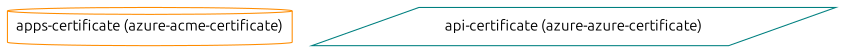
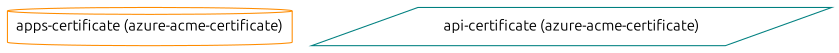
  digraph {
    rankdir=BT
    fontname=Ubuntu
    node [fontname=Ubuntu]
    "apps-certificate (azure-acme-certificate)" [color=darkorange shape=cylinder]
-   "api-certificate (azure-acme-certificate)" [color=teal shape=parallelogram label="api-certificate (azure-azure-certificate)"]
+   "api-certificate (azure-acme-certificate)" [color=teal shape=parallelogram]
  }
